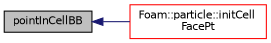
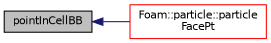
  digraph {
    rankdir=LR
    node [fontname=Helvetica fontsize=10 shape=record]
    n1 [color=black fillcolor=grey75 fontcolor=black height=0.2 label=pointInCellBB style=filled width=0.4]
-   n2 [color=red height=0.2 label="Foam::particle::initCell\lFacePt" width=0.4]
+   n2 [color=red height=0.2 label="Foam::particle::particle\lFacePt" width=0.4]
    n1 -> n2 [color=midnightblue dir=back fontname=Helvetica fontsize=10 labelfontname=Helvetica labelfontsize=10 style=solid]
  }
